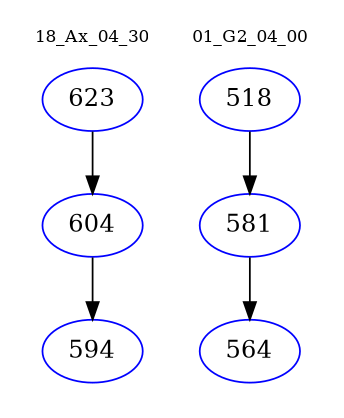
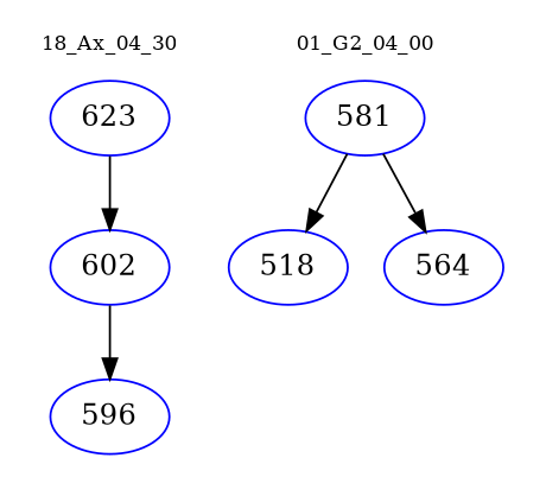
  digraph {
    node [color=blue]
    edge [color=black]
    n1 [label=623]
-   n2 [label=604]
-   n3 [label=594]
+   n2 [label=602]
+   n3 [label=596]
    n4 [label=518]
    n5 [label=581]
    n6 [label=564]
    subgraph cluster_1 {
      color=white
      fontsize=10
      label="18_Ax_04_30"
      n1
      n2
      n3
    }
    subgraph cluster_2 {
      color=white
      fontsize=10
      label="01_G2_04_00"
      n4
      n5
      n6
    }
    n1 -> n2
    n2 -> n3
-   n4 -> n5
+   n5 -> n4
    n5 -> n6
  }
